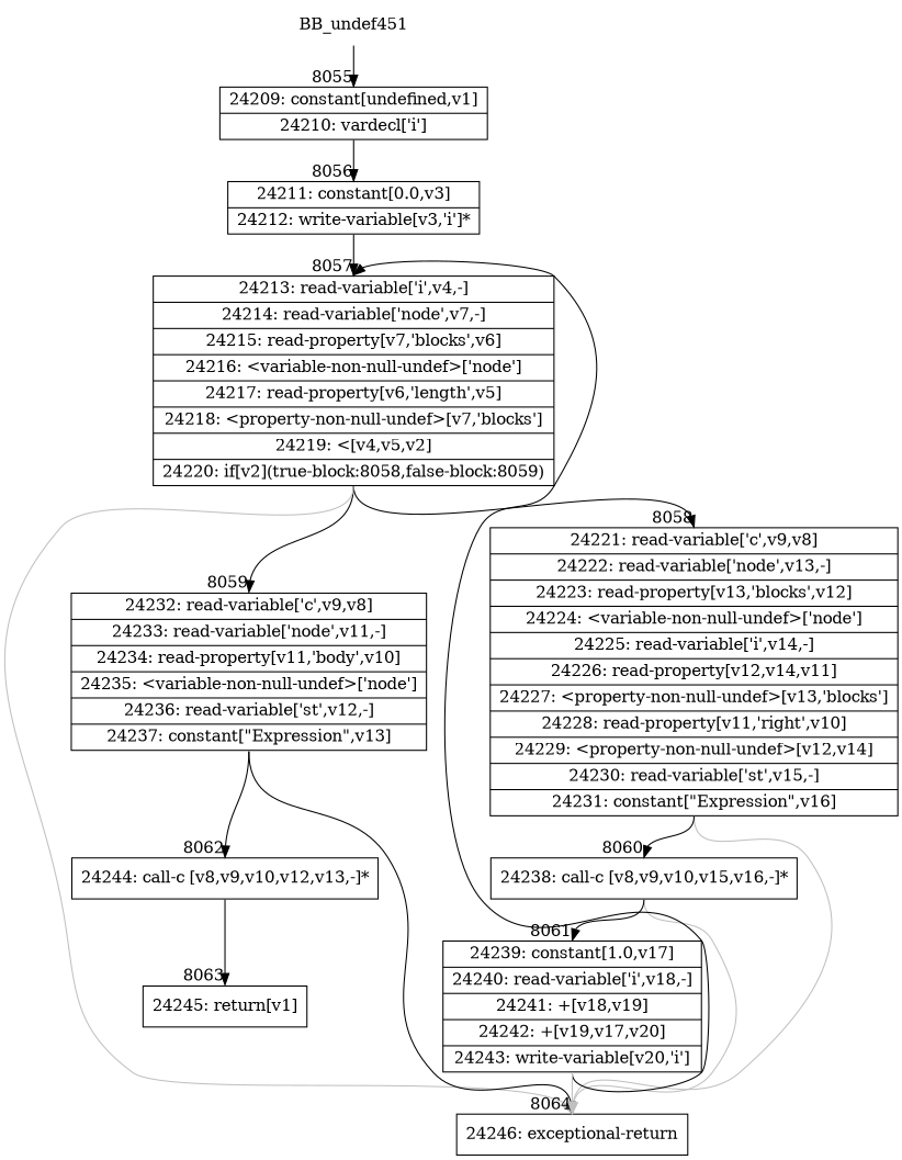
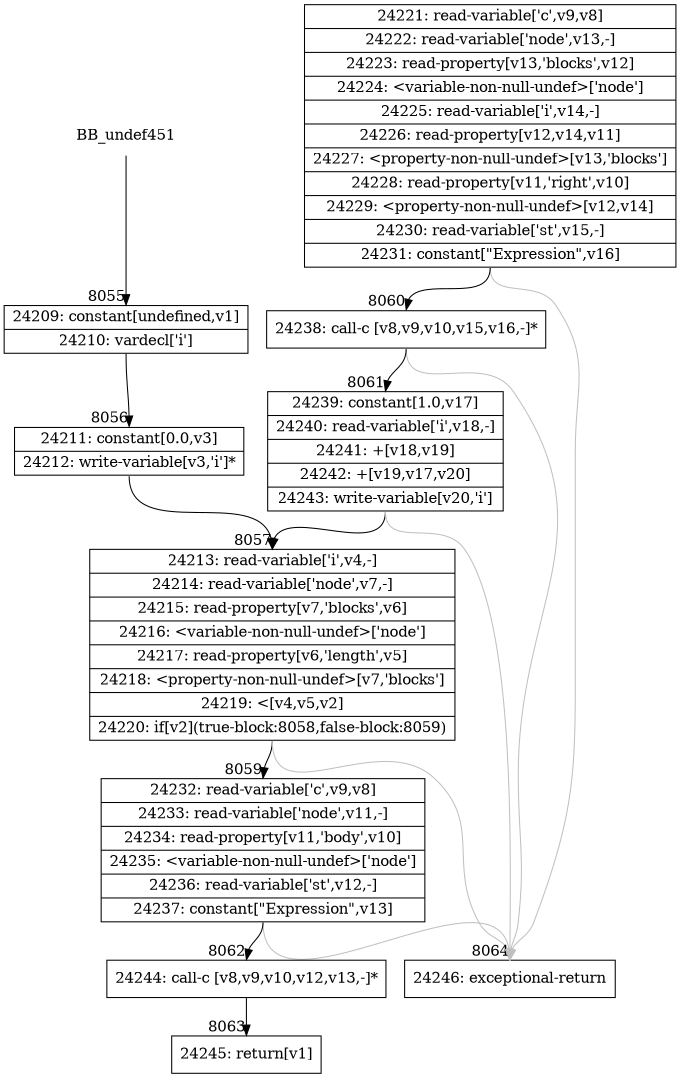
  digraph {
    rankdir=TD
    node [shape=record]
    edge [headport=n tailport=s]
    n1 [label=BB_undef451 shape=none]
    n2 [label="{24209: constant[undefined,v1]|24210: vardecl['i']}"]
    n3 [label="{24211: constant[0.0,v3]|24212: write-variable[v3,'i']*}"]
    n4 [label="{24213: read-variable['i',v4,-]|24214: read-variable['node',v7,-]|24215: read-property[v7,'blocks',v6]|24216: \<variable-non-null-undef\>['node']|24217: read-property[v6,'length',v5]|24218: \<property-non-null-undef\>[v7,'blocks']|24219: \<[v4,v5,v2]|24220: if[v2](true-block:8058,false-block:8059)}"]
    n5 [label="{24221: read-variable['c',v9,v8]|24222: read-variable['node',v13,-]|24223: read-property[v13,'blocks',v12]|24224: \<variable-non-null-undef\>['node']|24225: read-variable['i',v14,-]|24226: read-property[v12,v14,v11]|24227: \<property-non-null-undef\>[v13,'blocks']|24228: read-property[v11,'right',v10]|24229: \<property-non-null-undef\>[v12,v14]|24230: read-variable['st',v15,-]|24231: constant[\"Expression\",v16]}"]
    n6 [label="{24232: read-variable['c',v9,v8]|24233: read-variable['node',v11,-]|24234: read-property[v11,'body',v10]|24235: \<variable-non-null-undef\>['node']|24236: read-variable['st',v12,-]|24237: constant[\"Expression\",v13]}"]
    n7 [label="{24246: exceptional-return}"]
    n8 [label="{24238: call-c [v8,v9,v10,v15,v16,-]*}"]
    n9 [label="{24244: call-c [v8,v9,v10,v12,v13,-]*}"]
    n10 [label="{24239: constant[1.0,v17]|24240: read-variable['i',v18,-]|24241: +[v18,v19]|24242: +[v19,v17,v20]|24243: write-variable[v20,'i']}"]
    n11 [label="{24245: return[v1]}"]
    n1 -> n2 [headlabel="    8055"]
    n2 -> n3 [headlabel="      8056"]
    n3 -> n4 [headlabel="      8057"]
-   n4 -> n5 [headlabel="      8058"]
    n4 -> n6 [headlabel="      8059"]
    n4 -> n7 [color=gray headlabel="      8064"]
    n5 -> n7 [color=gray]
    n5 -> n8 [headlabel="      8060"]
-   n6 -> n7 [color=black]
+   n6 -> n7 [color=gray]
    n6 -> n9 [headlabel="      8062"]
    n8 -> n7 [color=gray]
    n8 -> n10 [headlabel="      8061"]
    n9 -> n11 [headlabel="      8063"]
    n10 -> n4
    n10 -> n7 [color=gray]
  }
